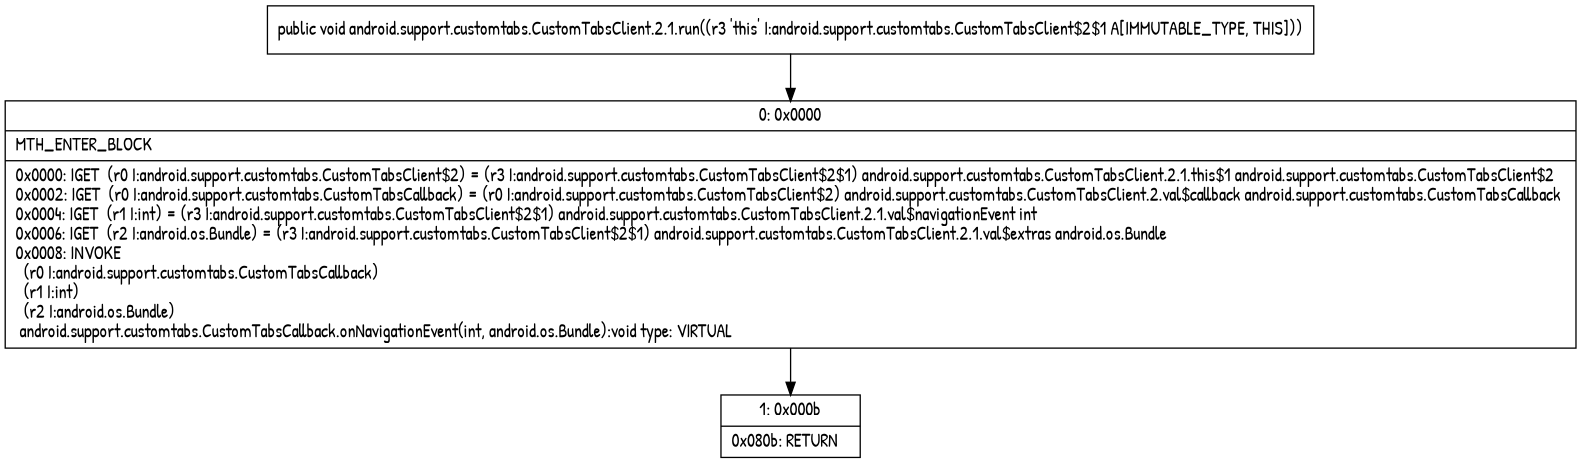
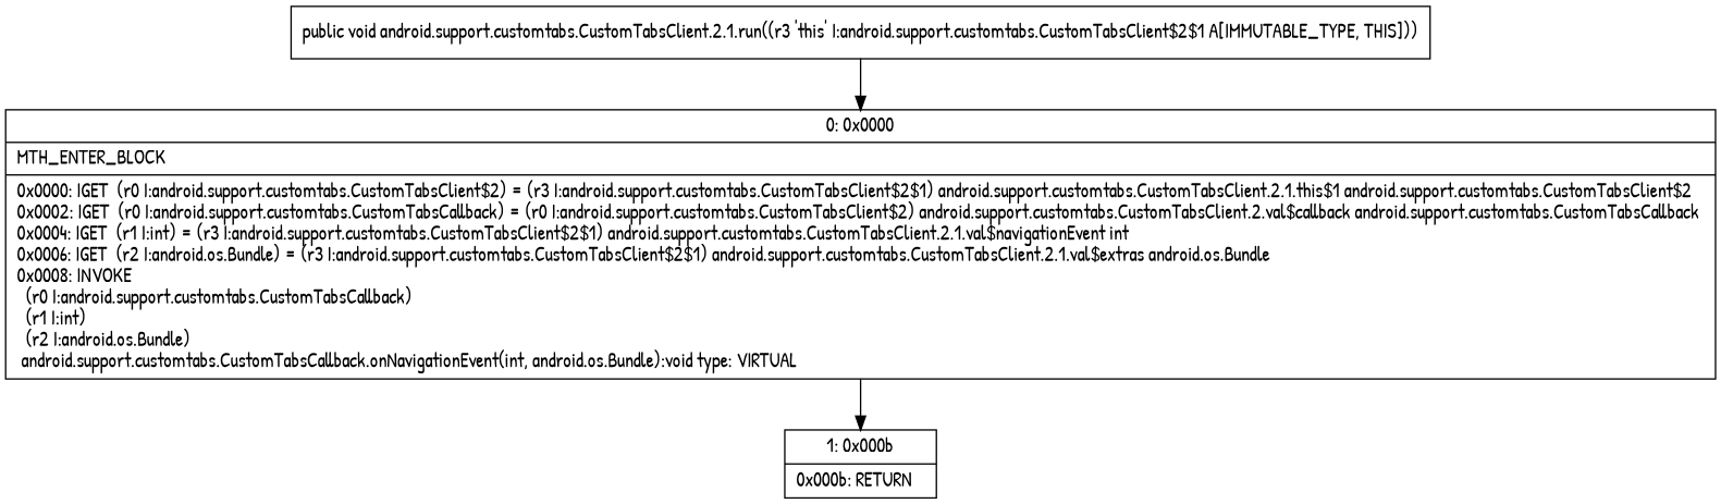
  digraph {
    fontname="Patrick Hand"
    node [shape=record fontname="Patrick Hand"]
    edge [fontname="Patrick Hand"]
    n1 [label="{0\:\ 0x0000|MTH_ENTER_BLOCK\l|0x0000: IGET  (r0 I:android.support.customtabs.CustomTabsClient$2) = (r3 I:android.support.customtabs.CustomTabsClient$2$1) android.support.customtabs.CustomTabsClient.2.1.this$1 android.support.customtabs.CustomTabsClient$2 \l0x0002: IGET  (r0 I:android.support.customtabs.CustomTabsCallback) = (r0 I:android.support.customtabs.CustomTabsClient$2) android.support.customtabs.CustomTabsClient.2.val$callback android.support.customtabs.CustomTabsCallback \l0x0004: IGET  (r1 I:int) = (r3 I:android.support.customtabs.CustomTabsClient$2$1) android.support.customtabs.CustomTabsClient.2.1.val$navigationEvent int \l0x0006: IGET  (r2 I:android.os.Bundle) = (r3 I:android.support.customtabs.CustomTabsClient$2$1) android.support.customtabs.CustomTabsClient.2.1.val$extras android.os.Bundle \l0x0008: INVOKE  \l  (r0 I:android.support.customtabs.CustomTabsCallback)\l  (r1 I:int)\l  (r2 I:android.os.Bundle)\l android.support.customtabs.CustomTabsCallback.onNavigationEvent(int, android.os.Bundle):void type: VIRTUAL \l}"]
-   n2 [label="{1\:\ 0x000b|0x080b: RETURN   \l}"]
+   n2 [label="{1\:\ 0x000b|0x000b: RETURN   \l}"]
    n3 [label="{public void android.support.customtabs.CustomTabsClient.2.1.run((r3 'this' I:android.support.customtabs.CustomTabsClient$2$1 A[IMMUTABLE_TYPE, THIS])) }"]
    n1 -> n2
    n3 -> n1
  }
